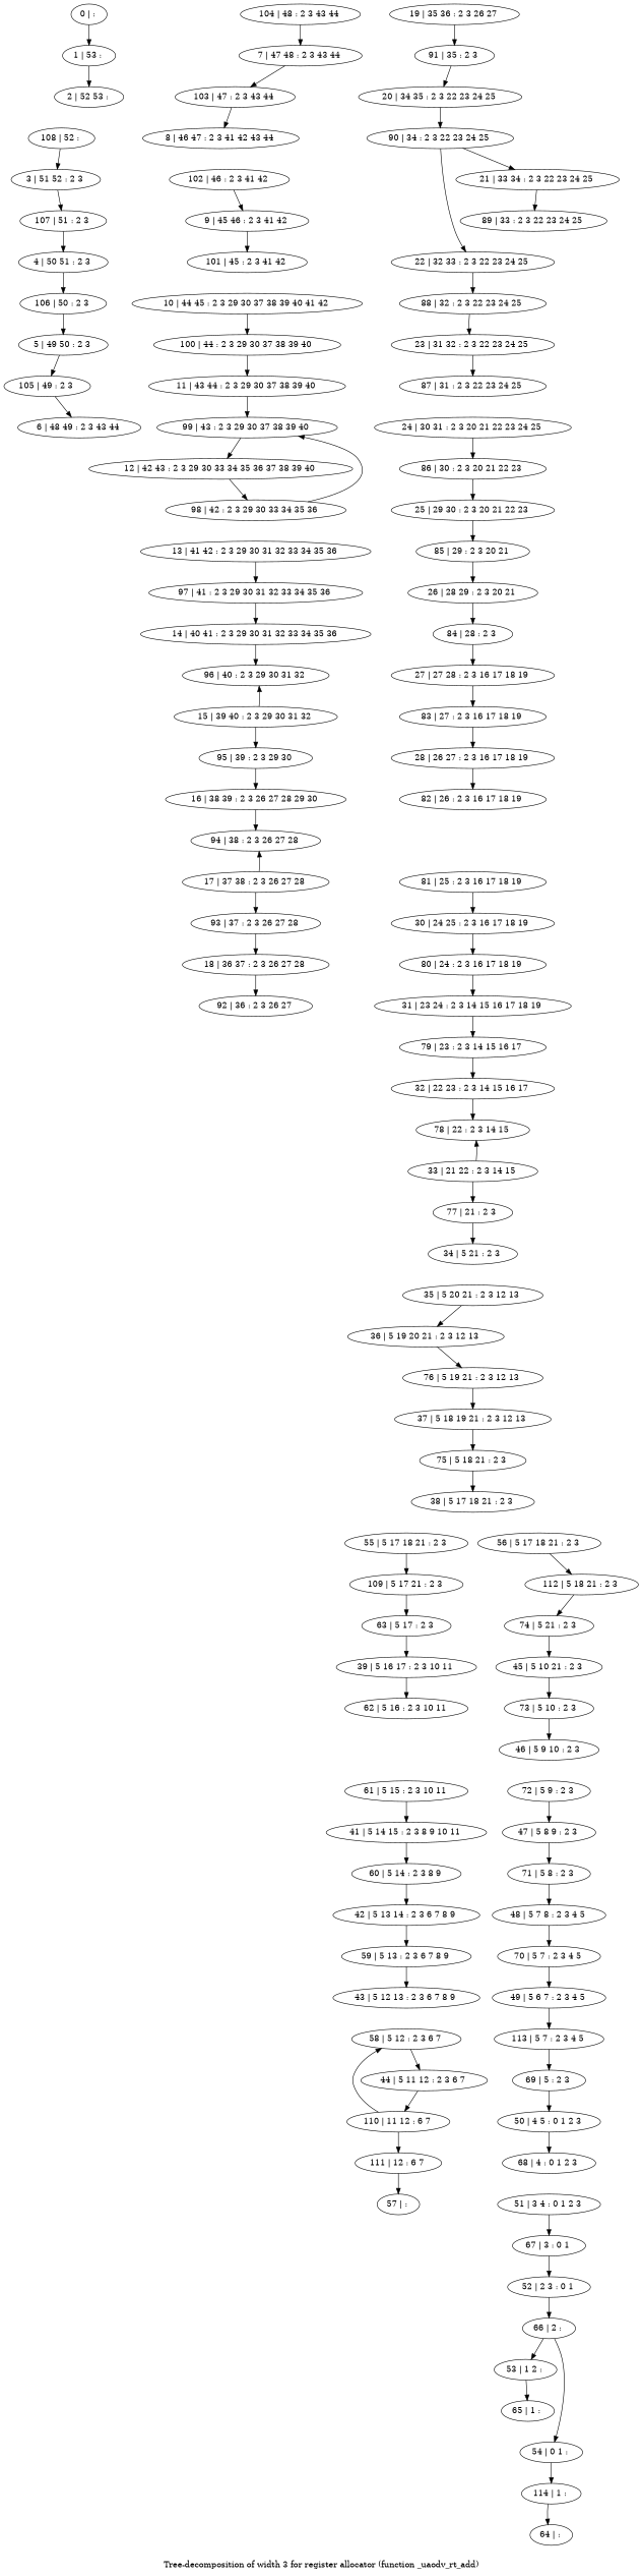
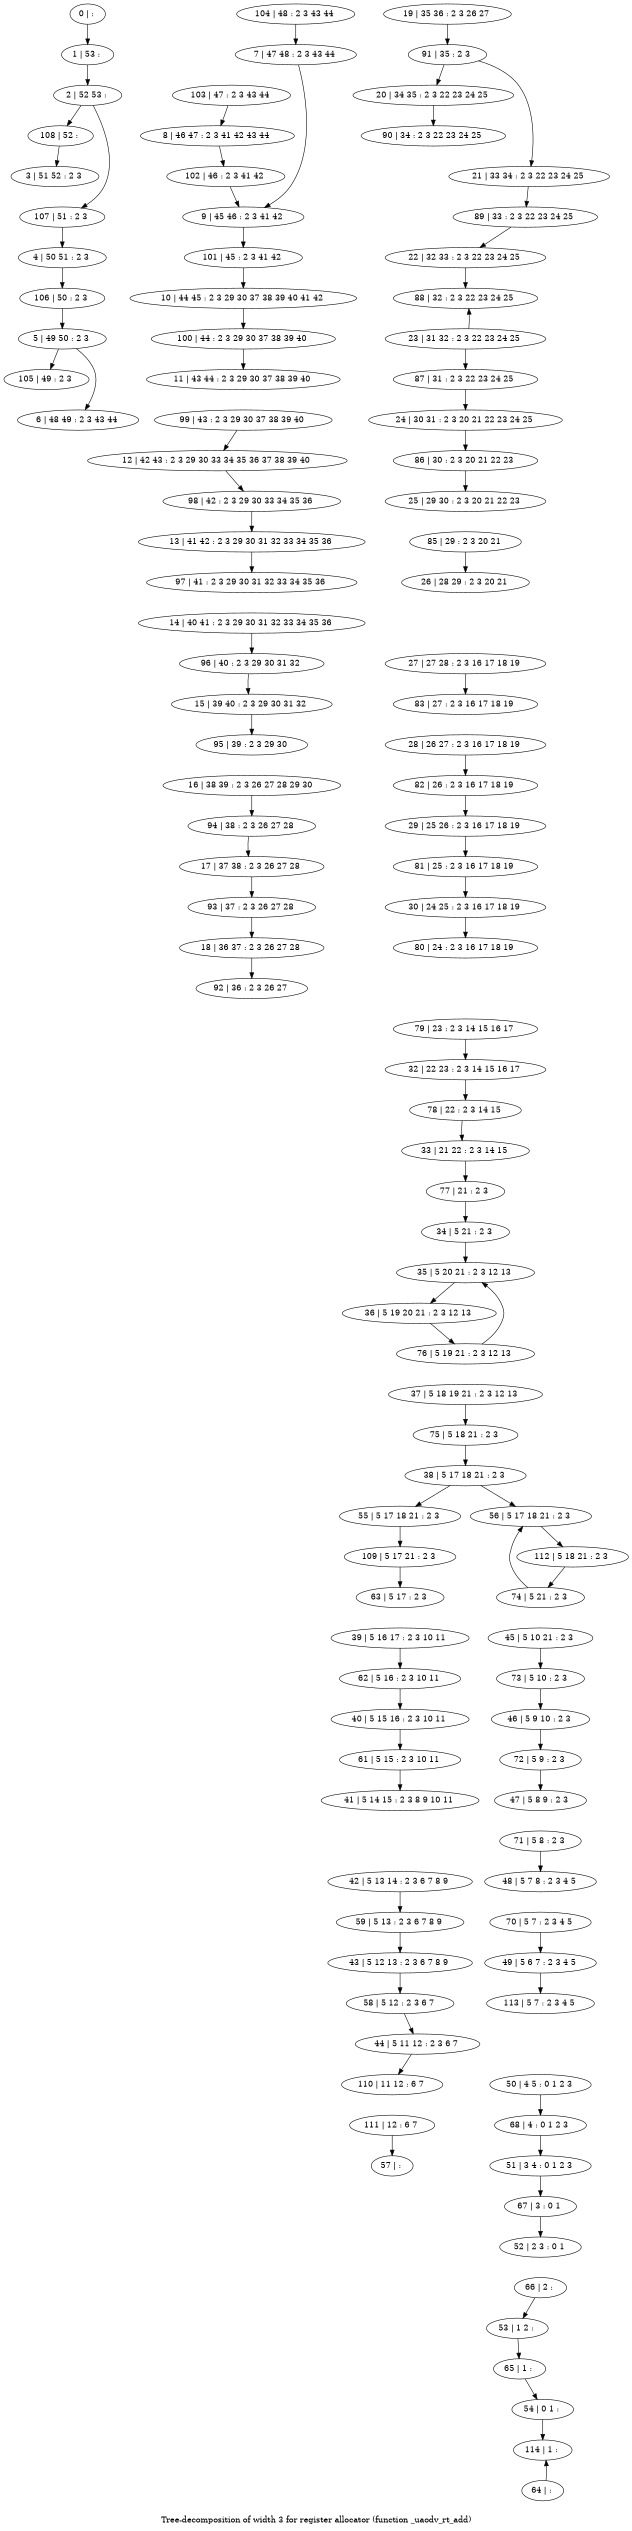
  digraph {
    label="Tree-decomposition of width 3 for register allocator (function _uaodv_rt_add)"
    n1 [label="0 | : "]
    n2 [label="1 | 53 : "]
    n3 [label="2 | 52 53 : "]
    n4 [label="108 | 52 : "]
    n5 [label="3 | 51 52 : 2 3 "]
    n6 [label="107 | 51 : 2 3 "]
    n7 [label="4 | 50 51 : 2 3 "]
    n8 [label="106 | 50 : 2 3 "]
    n9 [label="5 | 49 50 : 2 3 "]
    n10 [label="105 | 49 : 2 3 "]
    n11 [label="6 | 48 49 : 2 3 43 44 "]
    n12 [label="104 | 48 : 2 3 43 44 "]
    n13 [label="7 | 47 48 : 2 3 43 44 "]
    n14 [label="103 | 47 : 2 3 43 44 "]
    n15 [label="8 | 46 47 : 2 3 41 42 43 44 "]
    n16 [label="102 | 46 : 2 3 41 42 "]
    n17 [label="9 | 45 46 : 2 3 41 42 "]
    n18 [label="101 | 45 : 2 3 41 42 "]
    n19 [label="10 | 44 45 : 2 3 29 30 37 38 39 40 41 42 "]
    n20 [label="100 | 44 : 2 3 29 30 37 38 39 40 "]
    n21 [label="11 | 43 44 : 2 3 29 30 37 38 39 40 "]
    n22 [label="99 | 43 : 2 3 29 30 37 38 39 40 "]
    n23 [label="12 | 42 43 : 2 3 29 30 33 34 35 36 37 38 39 40 "]
    n24 [label="98 | 42 : 2 3 29 30 33 34 35 36 "]
    n25 [label="13 | 41 42 : 2 3 29 30 31 32 33 34 35 36 "]
    n26 [label="97 | 41 : 2 3 29 30 31 32 33 34 35 36 "]
    n27 [label="14 | 40 41 : 2 3 29 30 31 32 33 34 35 36 "]
    n28 [label="96 | 40 : 2 3 29 30 31 32 "]
    n29 [label="15 | 39 40 : 2 3 29 30 31 32 "]
    n30 [label="95 | 39 : 2 3 29 30 "]
    n31 [label="16 | 38 39 : 2 3 26 27 28 29 30 "]
    n32 [label="94 | 38 : 2 3 26 27 28 "]
    n33 [label="17 | 37 38 : 2 3 26 27 28 "]
    n34 [label="93 | 37 : 2 3 26 27 28 "]
    n35 [label="18 | 36 37 : 2 3 26 27 28 "]
    n36 [label="92 | 36 : 2 3 26 27 "]
    n37 [label="19 | 35 36 : 2 3 26 27 "]
    n38 [label="91 | 35 : 2 3 "]
    n39 [label="20 | 34 35 : 2 3 22 23 24 25 "]
    n40 [label="90 | 34 : 2 3 22 23 24 25 "]
    n41 [label="21 | 33 34 : 2 3 22 23 24 25 "]
    n42 [label="89 | 33 : 2 3 22 23 24 25 "]
    n43 [label="22 | 32 33 : 2 3 22 23 24 25 "]
    n44 [label="88 | 32 : 2 3 22 23 24 25 "]
    n45 [label="23 | 31 32 : 2 3 22 23 24 25 "]
    n46 [label="87 | 31 : 2 3 22 23 24 25 "]
    n47 [label="24 | 30 31 : 2 3 20 21 22 23 24 25 "]
    n48 [label="86 | 30 : 2 3 20 21 22 23 "]
    n49 [label="25 | 29 30 : 2 3 20 21 22 23 "]
    n50 [label="85 | 29 : 2 3 20 21 "]
    n51 [label="26 | 28 29 : 2 3 20 21 "]
-   n52 [label="84 | 28 : 2 3 "]
    n53 [label="27 | 27 28 : 2 3 16 17 18 19 "]
    n54 [label="83 | 27 : 2 3 16 17 18 19 "]
    n55 [label="28 | 26 27 : 2 3 16 17 18 19 "]
    n56 [label="82 | 26 : 2 3 16 17 18 19 "]
+   n57 [label="29 | 25 26 : 2 3 16 17 18 19 "]
    n58 [label="81 | 25 : 2 3 16 17 18 19 "]
    n59 [label="30 | 24 25 : 2 3 16 17 18 19 "]
    n60 [label="80 | 24 : 2 3 16 17 18 19 "]
-   n61 [label="31 | 23 24 : 2 3 14 15 16 17 18 19 "]
    n62 [label="79 | 23 : 2 3 14 15 16 17 "]
    n63 [label="32 | 22 23 : 2 3 14 15 16 17 "]
    n64 [label="78 | 22 : 2 3 14 15 "]
    n65 [label="33 | 21 22 : 2 3 14 15 "]
    n66 [label="77 | 21 : 2 3 "]
    n67 [label="34 | 5 21 : 2 3 "]
    n68 [label="35 | 5 20 21 : 2 3 12 13 "]
    n69 [label="36 | 5 19 20 21 : 2 3 12 13 "]
    n70 [label="76 | 5 19 21 : 2 3 12 13 "]
    n71 [label="37 | 5 18 19 21 : 2 3 12 13 "]
    n72 [label="75 | 5 18 21 : 2 3 "]
    n73 [label="38 | 5 17 18 21 : 2 3 "]
    n74 [label="55 | 5 17 18 21 : 2 3 "]
    n75 [label="56 | 5 17 18 21 : 2 3 "]
    n76 [label="109 | 5 17 21 : 2 3 "]
    n77 [label="112 | 5 18 21 : 2 3 "]
    n78 [label="39 | 5 16 17 : 2 3 10 11 "]
    n79 [label="62 | 5 16 : 2 3 10 11 "]
+   n80 [label="40 | 5 15 16 : 2 3 10 11 "]
    n81 [label="61 | 5 15 : 2 3 10 11 "]
    n82 [label="41 | 5 14 15 : 2 3 8 9 10 11 "]
-   n83 [label="60 | 5 14 : 2 3 8 9 "]
    n84 [label="42 | 5 13 14 : 2 3 6 7 8 9 "]
    n85 [label="59 | 5 13 : 2 3 6 7 8 9 "]
    n86 [label="43 | 5 12 13 : 2 3 6 7 8 9 "]
    n87 [label="58 | 5 12 : 2 3 6 7 "]
    n88 [label="44 | 5 11 12 : 2 3 6 7 "]
    n89 [label="110 | 11 12 : 6 7 "]
    n90 [label="111 | 12 : 6 7 "]
    n91 [label="45 | 5 10 21 : 2 3 "]
    n92 [label="73 | 5 10 : 2 3 "]
    n93 [label="46 | 5 9 10 : 2 3 "]
    n94 [label="72 | 5 9 : 2 3 "]
    n95 [label="47 | 5 8 9 : 2 3 "]
    n96 [label="71 | 5 8 : 2 3 "]
    n97 [label="48 | 5 7 8 : 2 3 4 5 "]
    n98 [label="70 | 5 7 : 2 3 4 5 "]
    n99 [label="49 | 5 6 7 : 2 3 4 5 "]
    n100 [label="113 | 5 7 : 2 3 4 5 "]
-   n101 [label="69 | 5 : 2 3 "]
    n102 [label="50 | 4 5 : 0 1 2 3 "]
    n103 [label="68 | 4 : 0 1 2 3 "]
    n104 [label="51 | 3 4 : 0 1 2 3 "]
    n105 [label="67 | 3 : 0 1 "]
    n106 [label="52 | 2 3 : 0 1 "]
    n107 [label="66 | 2 : "]
    n108 [label="53 | 1 2 : "]
    n109 [label="65 | 1 : "]
    n110 [label="54 | 0 1 : "]
    n111 [label="114 | 1 : "]
    n112 [label="64 | : "]
    n113 [label="63 | 5 17 : 2 3 "]
    n114 [label="74 | 5 21 : 2 3 "]
    n115 [label="57 | : "]
    n1 -> n2
    n2 -> n3
+   n3 -> n4
    n4 -> n5
-   n5 -> n6
+   n3 -> n6
    n6 -> n7
    n7 -> n8
    n8 -> n9
    n9 -> n10
-   n10 -> n11
+   n9 -> n11
    n12 -> n13
-   n13 -> n14
+   n13 -> n17
    n14 -> n15
+   n15 -> n16
    n16 -> n17
    n17 -> n18
+   n18 -> n19
    n19 -> n20
    n20 -> n21
-   n21 -> n22
    n22 -> n23
    n23 -> n24
-   n24 -> n22
+   n24 -> n25
    n25 -> n26
-   n26 -> n27
    n27 -> n28
-   n29 -> n28
+   n28 -> n29
    n29 -> n30
-   n30 -> n31
    n31 -> n32
-   n33 -> n32
+   n32 -> n33
    n33 -> n34
    n34 -> n35
    n35 -> n36
    n37 -> n38
    n38 -> n39
    n39 -> n40
-   n40 -> n41
+   n38 -> n41
    n41 -> n42
-   n40 -> n43
+   n42 -> n43
    n43 -> n44
-   n44 -> n45
+   n45 -> n44
    n45 -> n46
+   n46 -> n47
    n47 -> n48
    n48 -> n49
-   n49 -> n50
    n50 -> n51
-   n51 -> n52
-   n52 -> n53
    n53 -> n54
-   n54 -> n55
    n55 -> n56
+   n56 -> n57
+   n57 -> n58
    n58 -> n59
    n59 -> n60
-   n60 -> n61
-   n61 -> n62
    n62 -> n63
    n63 -> n64
-   n65 -> n64
+   n64 -> n65
    n65 -> n66
    n66 -> n67
+   n67 -> n68
    n68 -> n69
    n69 -> n70
-   n70 -> n71
+   n70 -> n68
    n71 -> n72
    n72 -> n73
+   n73 -> n74
+   n73 -> n75
    n74 -> n76
    n75 -> n77
    n76 -> n113
    n77 -> n114
    n78 -> n79
+   n79 -> n80
+   n80 -> n81
    n81 -> n82
-   n82 -> n83
-   n83 -> n84
    n84 -> n85
    n85 -> n86
-   n89 -> n87
+   n86 -> n87
    n87 -> n88
    n88 -> n89
-   n89 -> n90
    n90 -> n115
    n91 -> n92
    n92 -> n93
+   n93 -> n94
    n94 -> n95
-   n95 -> n96
    n96 -> n97
-   n97 -> n98
    n98 -> n99
    n99 -> n100
-   n100 -> n101
-   n101 -> n102
    n102 -> n103
+   n103 -> n104
    n104 -> n105
    n105 -> n106
-   n106 -> n107
    n107 -> n108
    n108 -> n109
-   n107 -> n110
+   n109 -> n110
    n110 -> n111
-   n111 -> n112
-   n113 -> n78
-   n114 -> n91
+   n112 -> n111
+   n114 -> n75
  }
